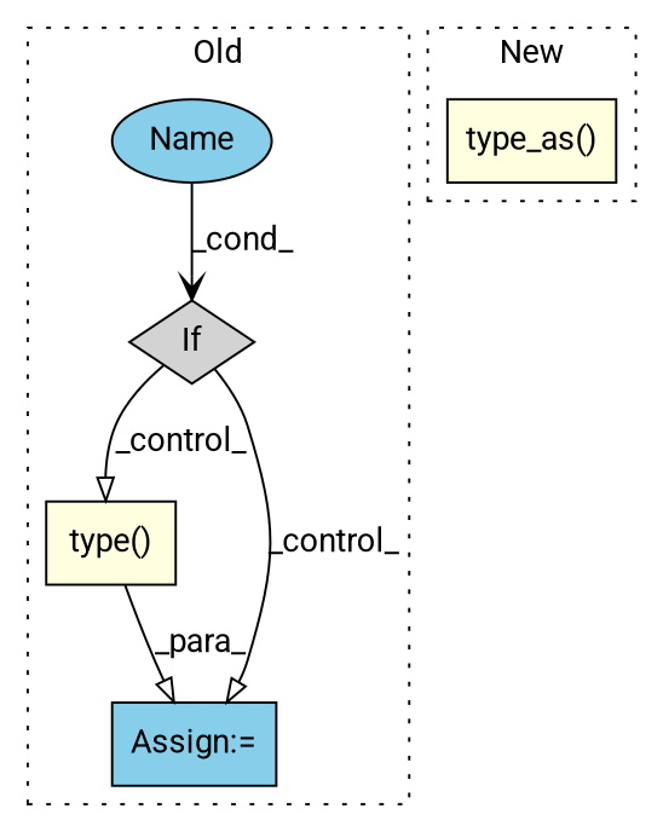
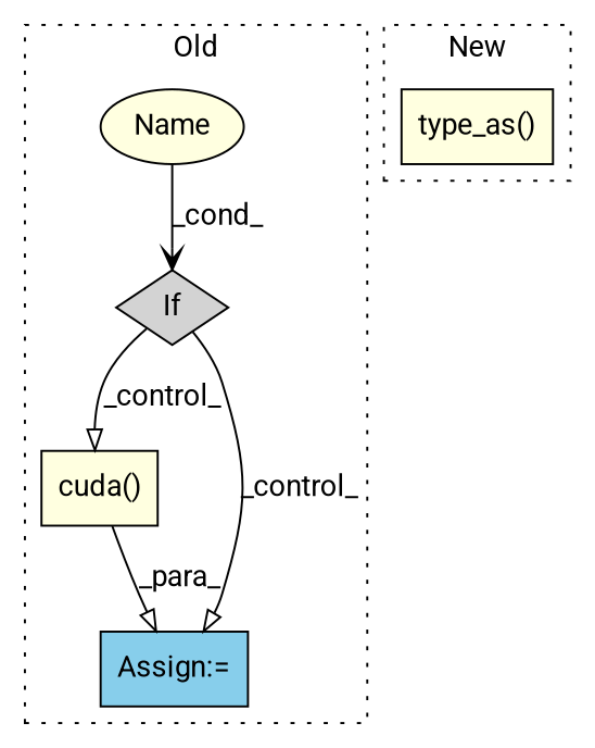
  digraph {
    fontname=Roboto
    node [a=75 fillcolor=lightyellow fontname=Roboto l=3 shape=box style=filled]
    edge [arrowhead=onormal fontname=Roboto]
-   n1 [l=19 label="type()" s=12196]
-   n2 [a=87 fillcolor=skyblue l=15 label=Name s=12099 shape=ellipse]
+   n1 [l=19 label="cuda()" s=12196]
+   n2 [a=87 l=15 label=Name s=12099 shape=ellipse]
    n3 [a=68 fillcolor=skyblue label="Assign:=" s=12193]
    n4 [a=96 fillcolor=lightgrey label=If s=12096 shape=diamond]
    n5 [l="37,1" label="type_as()" s="13255,13300"]
    subgraph cluster_1 {
      label=Old
      style=dotted
      n1
      n2
      n3
      n4
    }
    subgraph cluster_2 {
      label=New
      style=dotted
      n5
    }
    n1 -> n3 [label=_para_]
    n2 -> n4 [arrowhead=vee label=_cond_]
    n4 -> n1 [label=_control_]
    n4 -> n3 [label=_control_]
  }
